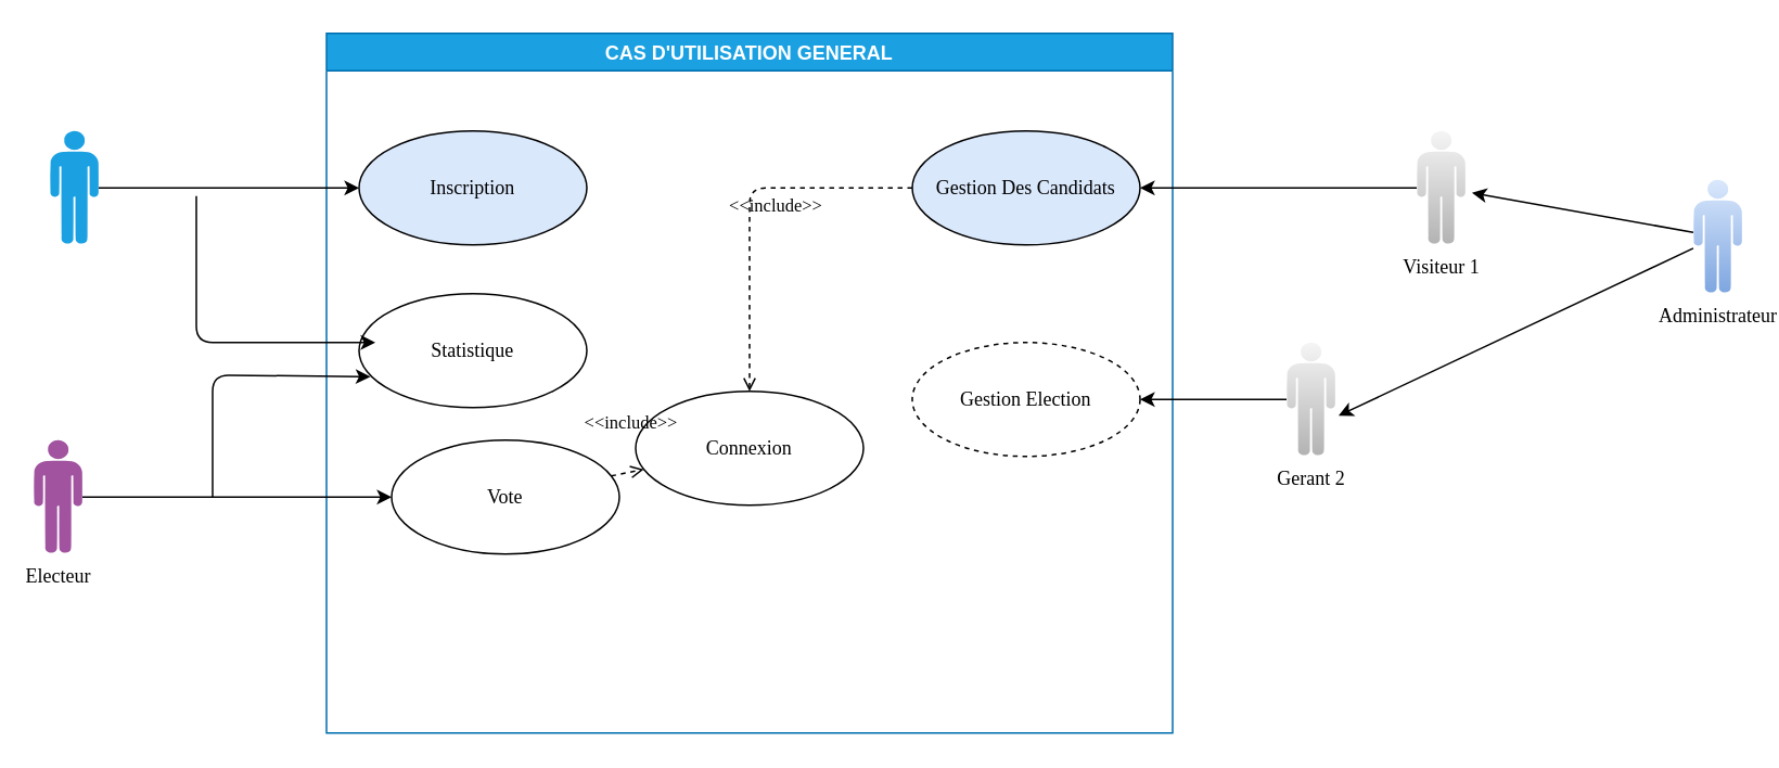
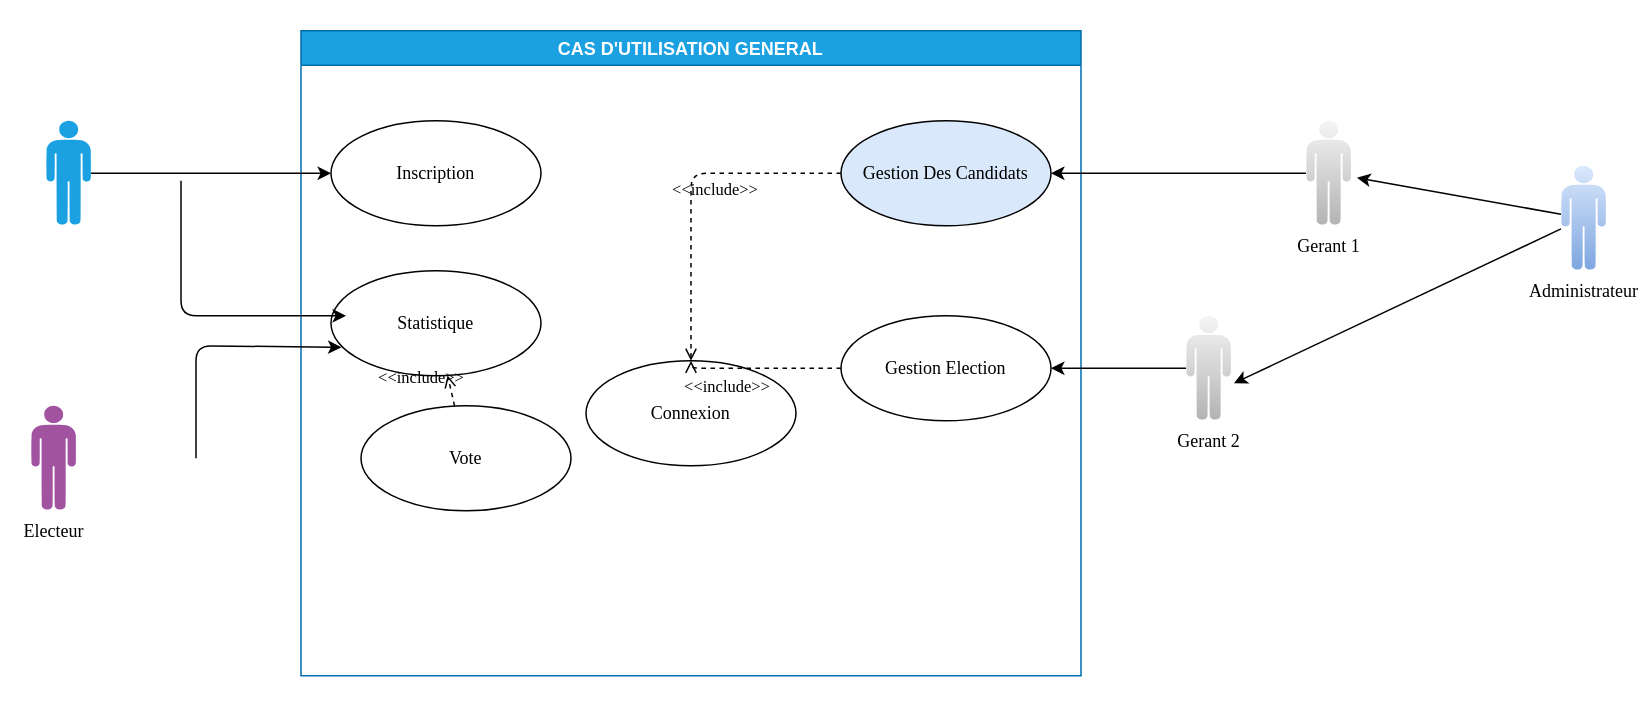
  <mxCell id="0" />
  <mxCell id="1" parent="0" />
  <mxCell id="2" value="CAS D'UTILISATION GENERAL" style="swimlane;fillColor=#1ba1e2;fontColor=#ffffff;strokeColor=#006EAF;" parent="1" vertex="1"><mxGeometry x="200" y="20" width="520" height="430" as="geometry" /></mxCell>
- <mxCell id="3" value="&lt;font face=&quot;Georgia&quot;&gt;Inscription&lt;/font&gt;" style="ellipse;whiteSpace=wrap;html=1;fillColor=#dae8fc;" parent="2" vertex="1"><mxGeometry x="20" y="60" width="140" height="70" as="geometry" /></mxCell>
+ <mxCell id="3" value="&lt;font face=&quot;Georgia&quot;&gt;Inscription&lt;/font&gt;" style="ellipse;whiteSpace=wrap;html=1;" parent="2" vertex="1"><mxGeometry x="20" y="60" width="140" height="70" as="geometry" /></mxCell>
  <mxCell id="4" value="&lt;font face=&quot;Georgia&quot;&gt;Connexion&lt;/font&gt;" style="ellipse;whiteSpace=wrap;html=1;" parent="2" vertex="1"><mxGeometry x="190" y="220" width="140" height="70" as="geometry" /></mxCell>
  <mxCell id="5" value="&lt;font face=&quot;Georgia&quot;&gt;Vote&lt;/font&gt;" style="ellipse;whiteSpace=wrap;html=1;" parent="2" vertex="1"><mxGeometry x="40" y="250" width="140" height="70" as="geometry" /></mxCell>
  <mxCell id="6" value="&lt;font face=&quot;Georgia&quot;&gt;Statistique&lt;/font&gt;" style="ellipse;whiteSpace=wrap;html=1;" parent="2" vertex="1"><mxGeometry x="20" y="160" width="140" height="70" as="geometry" /></mxCell>
  <mxCell id="7" value="&lt;font face=&quot;Georgia&quot;&gt;Gestion Des Candidats&lt;/font&gt;" style="ellipse;whiteSpace=wrap;html=1;fillColor=#dae8fc;" parent="2" vertex="1"><mxGeometry x="360" y="60" width="140" height="70" as="geometry" /></mxCell>
- <mxCell id="8" value="&lt;font face=&quot;Georgia&quot;&gt;Gestion Election&lt;/font&gt;" style="ellipse;whiteSpace=wrap;html=1;dashed=1;" parent="2" vertex="1"><mxGeometry x="360" y="190" width="140" height="70" as="geometry" /></mxCell>
- <mxCell id="9" value="&amp;lt;&amp;lt;include&amp;gt;&amp;gt;" style="html=1;verticalAlign=bottom;labelBackgroundColor=none;endArrow=open;endFill=0;dashed=1;fontFamily=Georgia;" parent="2" source="5" target="4" edge="1"><mxGeometry x="0.463" y="21" width="160" relative="1" as="geometry"><mxPoint x="190" y="180" as="sourcePoint" /><mxPoint x="350" y="180" as="targetPoint" /><mxPoint x="1" as="offset" /></mxGeometry></mxCell>
+ <mxCell id="8" value="&lt;font face=&quot;Georgia&quot;&gt;Gestion Election&lt;/font&gt;" style="ellipse;whiteSpace=wrap;html=1;" parent="2" vertex="1"><mxGeometry x="360" y="190" width="140" height="70" as="geometry" /></mxCell>
+ <mxCell id="9" value="&amp;lt;&amp;lt;include&amp;gt;&amp;gt;" style="html=1;verticalAlign=bottom;labelBackgroundColor=none;endArrow=open;endFill=0;dashed=1;fontFamily=Georgia;" parent="2" source="5" target="6" edge="1"><mxGeometry x="0.463" y="21" width="160" relative="1" as="geometry"><mxPoint x="190" y="180" as="sourcePoint" /><mxPoint x="350" y="180" as="targetPoint" /><mxPoint x="1" as="offset" /></mxGeometry></mxCell>
+ <mxCell id="10" value="&amp;lt;&amp;lt;include&amp;gt;&amp;gt;" style="html=1;verticalAlign=bottom;labelBackgroundColor=none;endArrow=open;endFill=0;dashed=1;fontFamily=Georgia;entryX=0.5;entryY=0;entryDx=0;entryDy=0;exitX=0;exitY=0.5;exitDx=0;exitDy=0;" parent="2" source="8" target="4" edge="1"><mxGeometry x="0.463" y="21" width="160" relative="1" as="geometry"><mxPoint x="260" y="190" as="sourcePoint" /><mxPoint x="320.377" y="303.112" as="targetPoint" /><mxPoint x="1" as="offset" /><Array as="points"><mxPoint x="260" y="225" /></Array></mxGeometry></mxCell>
  <mxCell id="11" value="&amp;lt;&amp;lt;include&amp;gt;&amp;gt;" style="html=1;verticalAlign=bottom;labelBackgroundColor=none;endArrow=open;endFill=0;dashed=1;fontFamily=Georgia;" parent="2" source="7" target="4" edge="1"><mxGeometry x="-0.257" y="20" width="160" relative="1" as="geometry"><mxPoint x="310" y="60" as="sourcePoint" /><mxPoint x="345" y="391" as="targetPoint" /><mxPoint as="offset" /><Array as="points"><mxPoint x="260" y="95" /></Array></mxGeometry></mxCell>
  <mxCell id="12" style="edgeStyle=none;html=1;fontFamily=Georgia;" parent="1" source="13" target="3" edge="1"><mxGeometry relative="1" as="geometry"><Array as="points"><mxPoint x="150" y="115" /></Array></mxGeometry></mxCell>
  <mxCell id="13" value="Visiteur&lt;br&gt;" style="verticalLabelPosition=bottom;sketch=0;html=1;fillColor=#1ba1e2;verticalAlign=top;align=center;pointerEvents=1;shape=mxgraph.cisco_safe.design.actor_2;fontFamily=Georgia;fontColor=#ffffff;strokeColor=#006EAF;" parent="1" vertex="1"><mxGeometry x="30" y="80" width="30" height="70" as="geometry" /></mxCell>
- <mxCell id="14" style="edgeStyle=none;html=1;fontFamily=Georgia;" parent="1" source="15" target="5" edge="1"><mxGeometry relative="1" as="geometry" /></mxCell>
  <mxCell id="15" value="Electeur" style="verticalLabelPosition=bottom;sketch=0;html=1;fillColor=#A153A0;verticalAlign=top;align=center;pointerEvents=1;shape=mxgraph.cisco_safe.design.actor_2;fontFamily=Georgia;" parent="1" vertex="1"><mxGeometry x="20" y="270" width="30" height="70" as="geometry" /></mxCell>
  <mxCell id="16" style="edgeStyle=none;html=1;entryX=1;entryY=0.5;entryDx=0;entryDy=0;fontFamily=Georgia;" parent="1" source="17" target="7" edge="1"><mxGeometry relative="1" as="geometry" /></mxCell>
- <mxCell id="17" value="Visiteur 1" style="verticalLabelPosition=bottom;sketch=0;html=1;fillColor=#f5f5f5;verticalAlign=top;align=center;pointerEvents=1;shape=mxgraph.cisco_safe.design.actor_2;fontFamily=Georgia;gradientColor=#b3b3b3;strokeColor=#666666;" parent="1" vertex="1"><mxGeometry x="870" y="80" width="30" height="70" as="geometry" /></mxCell>
+ <mxCell id="17" value="Gerant 1" style="verticalLabelPosition=bottom;sketch=0;html=1;fillColor=#f5f5f5;verticalAlign=top;align=center;pointerEvents=1;shape=mxgraph.cisco_safe.design.actor_2;fontFamily=Georgia;gradientColor=#b3b3b3;strokeColor=#666666;" parent="1" vertex="1"><mxGeometry x="870" y="80" width="30" height="70" as="geometry" /></mxCell>
  <mxCell id="18" style="edgeStyle=none;html=1;entryX=1;entryY=0.5;entryDx=0;entryDy=0;fontFamily=Georgia;" parent="1" source="19" target="8" edge="1"><mxGeometry relative="1" as="geometry" /></mxCell>
  <mxCell id="19" value="Gerant 2" style="verticalLabelPosition=bottom;sketch=0;html=1;fillColor=#f5f5f5;verticalAlign=top;align=center;pointerEvents=1;shape=mxgraph.cisco_safe.design.actor_2;fontFamily=Georgia;gradientColor=#b3b3b3;strokeColor=#666666;" parent="1" vertex="1"><mxGeometry x="790" y="210" width="30" height="70" as="geometry" /></mxCell>
  <mxCell id="20" style="edgeStyle=none;html=1;fontFamily=Georgia;" parent="1" edge="1"><mxGeometry relative="1" as="geometry"><mxPoint x="120" y="120" as="sourcePoint" /><mxPoint x="230" y="210" as="targetPoint" /><Array as="points"><mxPoint x="120" y="160" /><mxPoint x="120" y="210" /></Array></mxGeometry></mxCell>
  <mxCell id="21" style="edgeStyle=none;html=1;fontFamily=Georgia;entryX=0.05;entryY=0.729;entryDx=0;entryDy=0;entryPerimeter=0;" parent="1" target="6" edge="1"><mxGeometry relative="1" as="geometry"><mxPoint x="130" y="305" as="sourcePoint" /><mxPoint x="220" y="230" as="targetPoint" /><Array as="points"><mxPoint x="130" y="230" /></Array></mxGeometry></mxCell>
  <mxCell id="22" style="edgeStyle=none;html=1;entryX=1.133;entryY=0.543;entryDx=0;entryDy=0;entryPerimeter=0;fontFamily=Georgia;" parent="1" source="24" target="17" edge="1"><mxGeometry relative="1" as="geometry" /></mxCell>
  <mxCell id="23" style="edgeStyle=none;html=1;entryX=1.067;entryY=0.643;entryDx=0;entryDy=0;entryPerimeter=0;fontFamily=Georgia;" parent="1" source="24" target="19" edge="1"><mxGeometry relative="1" as="geometry" /></mxCell>
  <mxCell id="24" value="Administrateur&lt;br&gt;" style="verticalLabelPosition=bottom;sketch=0;html=1;fillColor=#dae8fc;verticalAlign=top;align=center;pointerEvents=1;shape=mxgraph.cisco_safe.design.actor_2;fontFamily=Georgia;gradientColor=#7ea6e0;strokeColor=#6c8ebf;" parent="1" vertex="1"><mxGeometry x="1040" y="110" width="30" height="70" as="geometry" /></mxCell>
